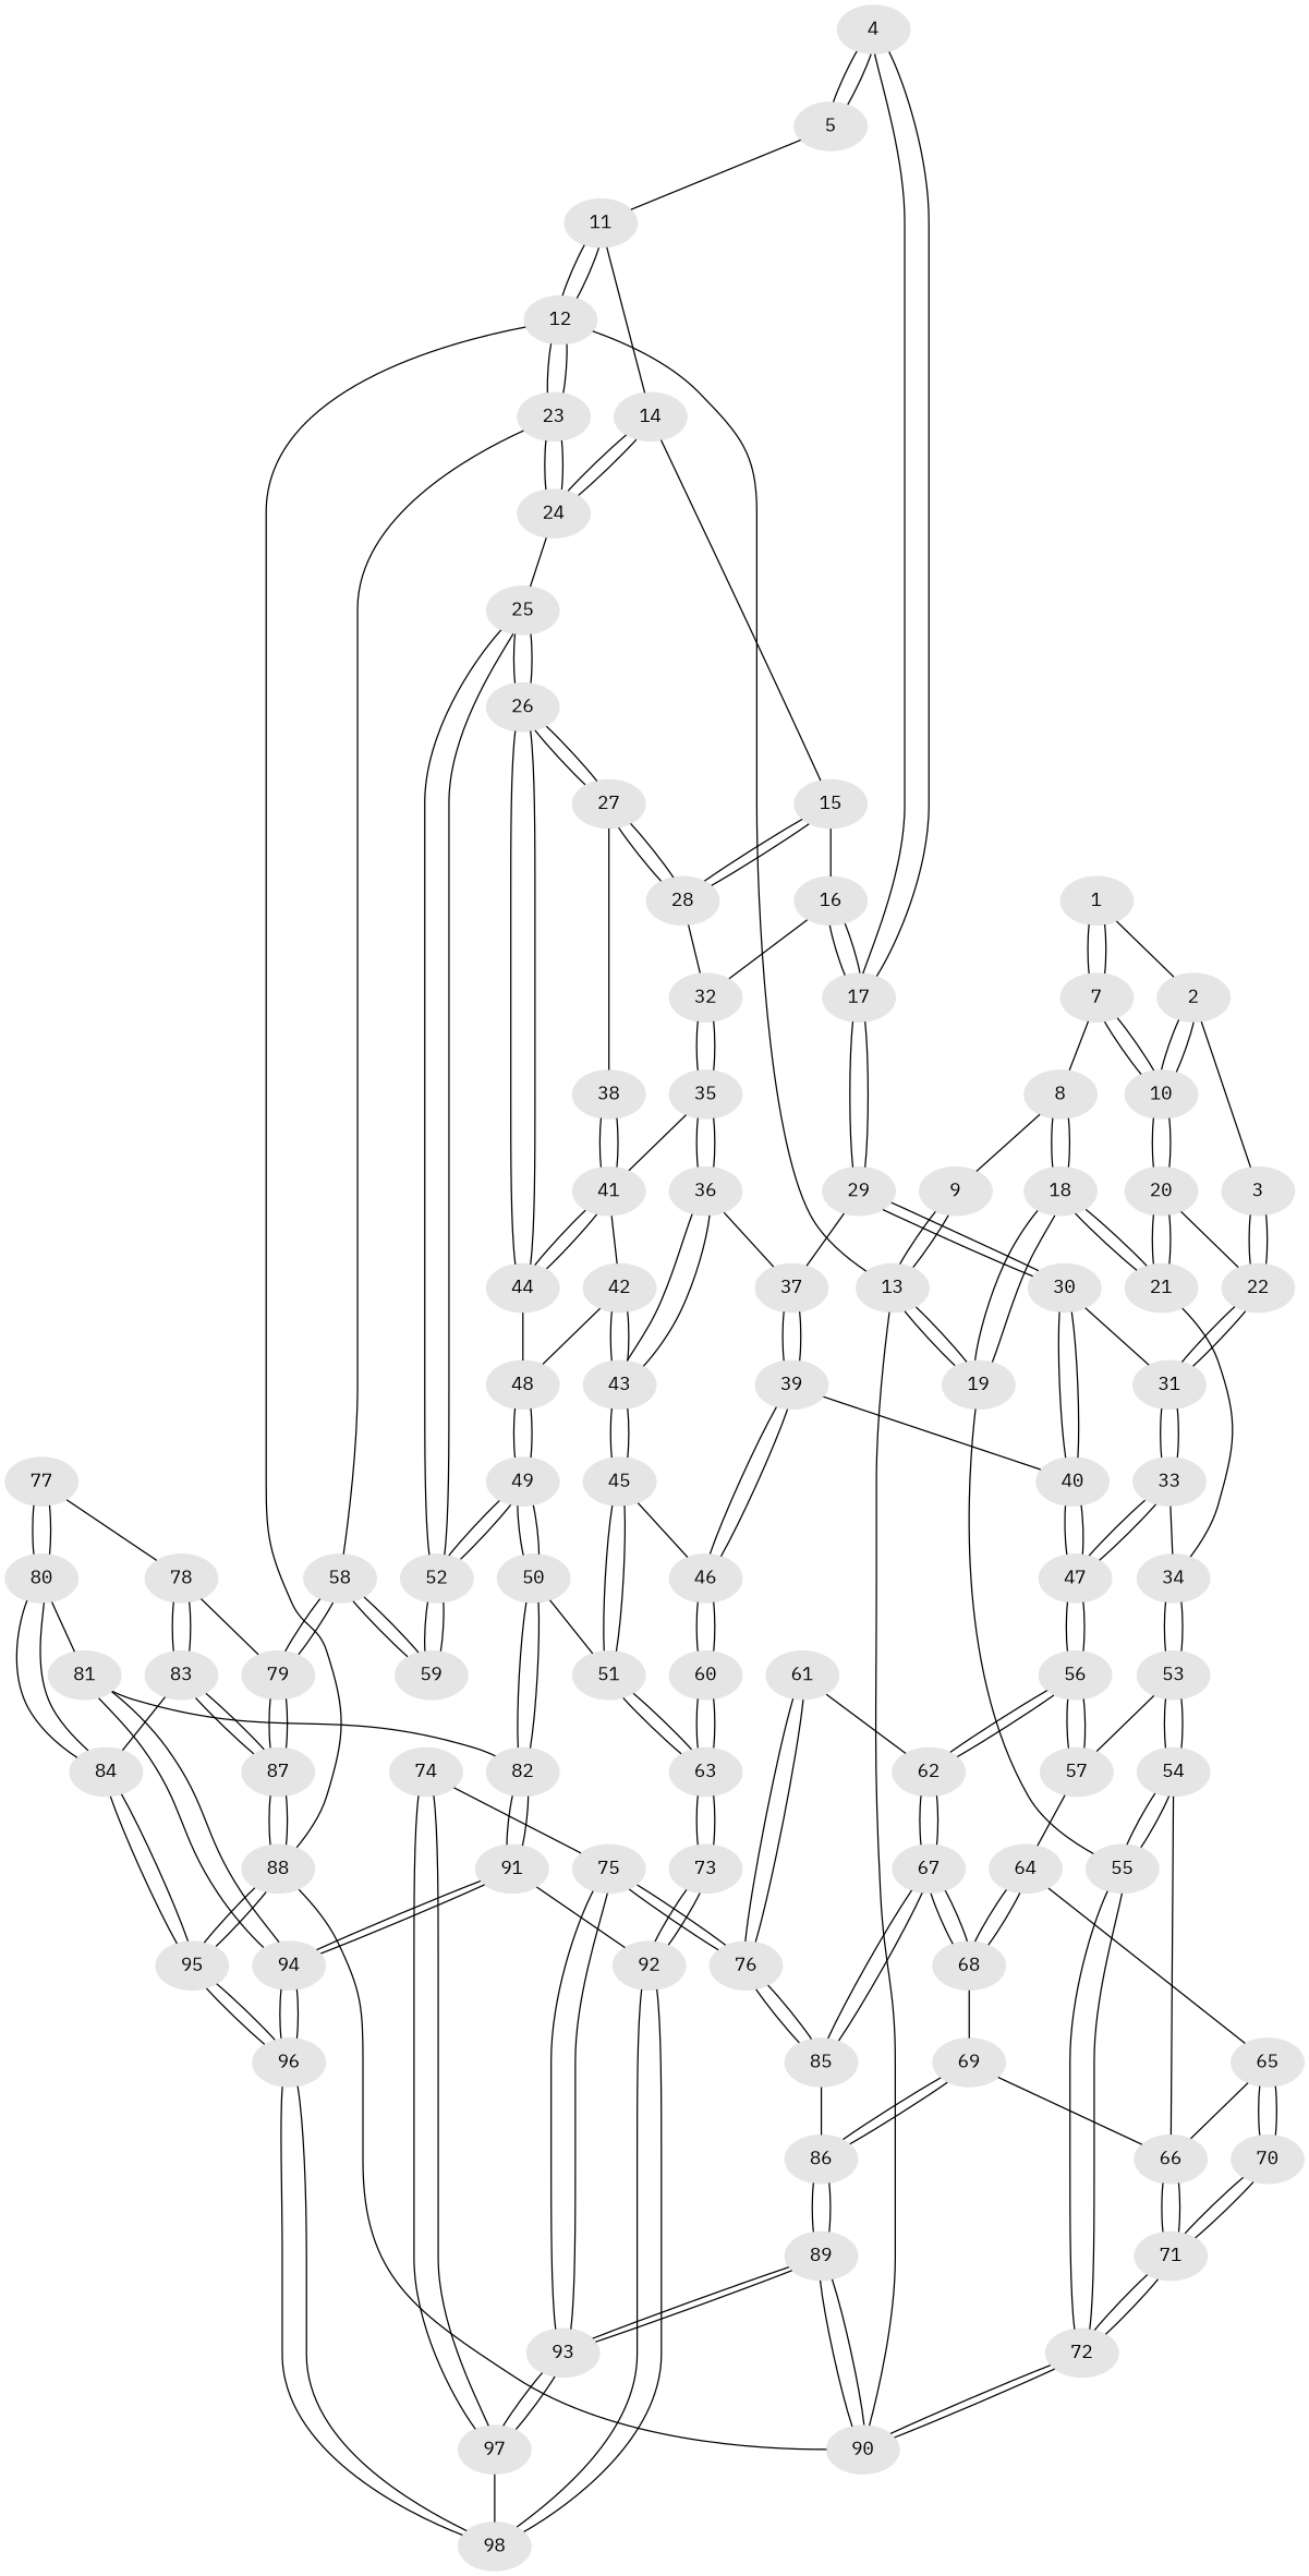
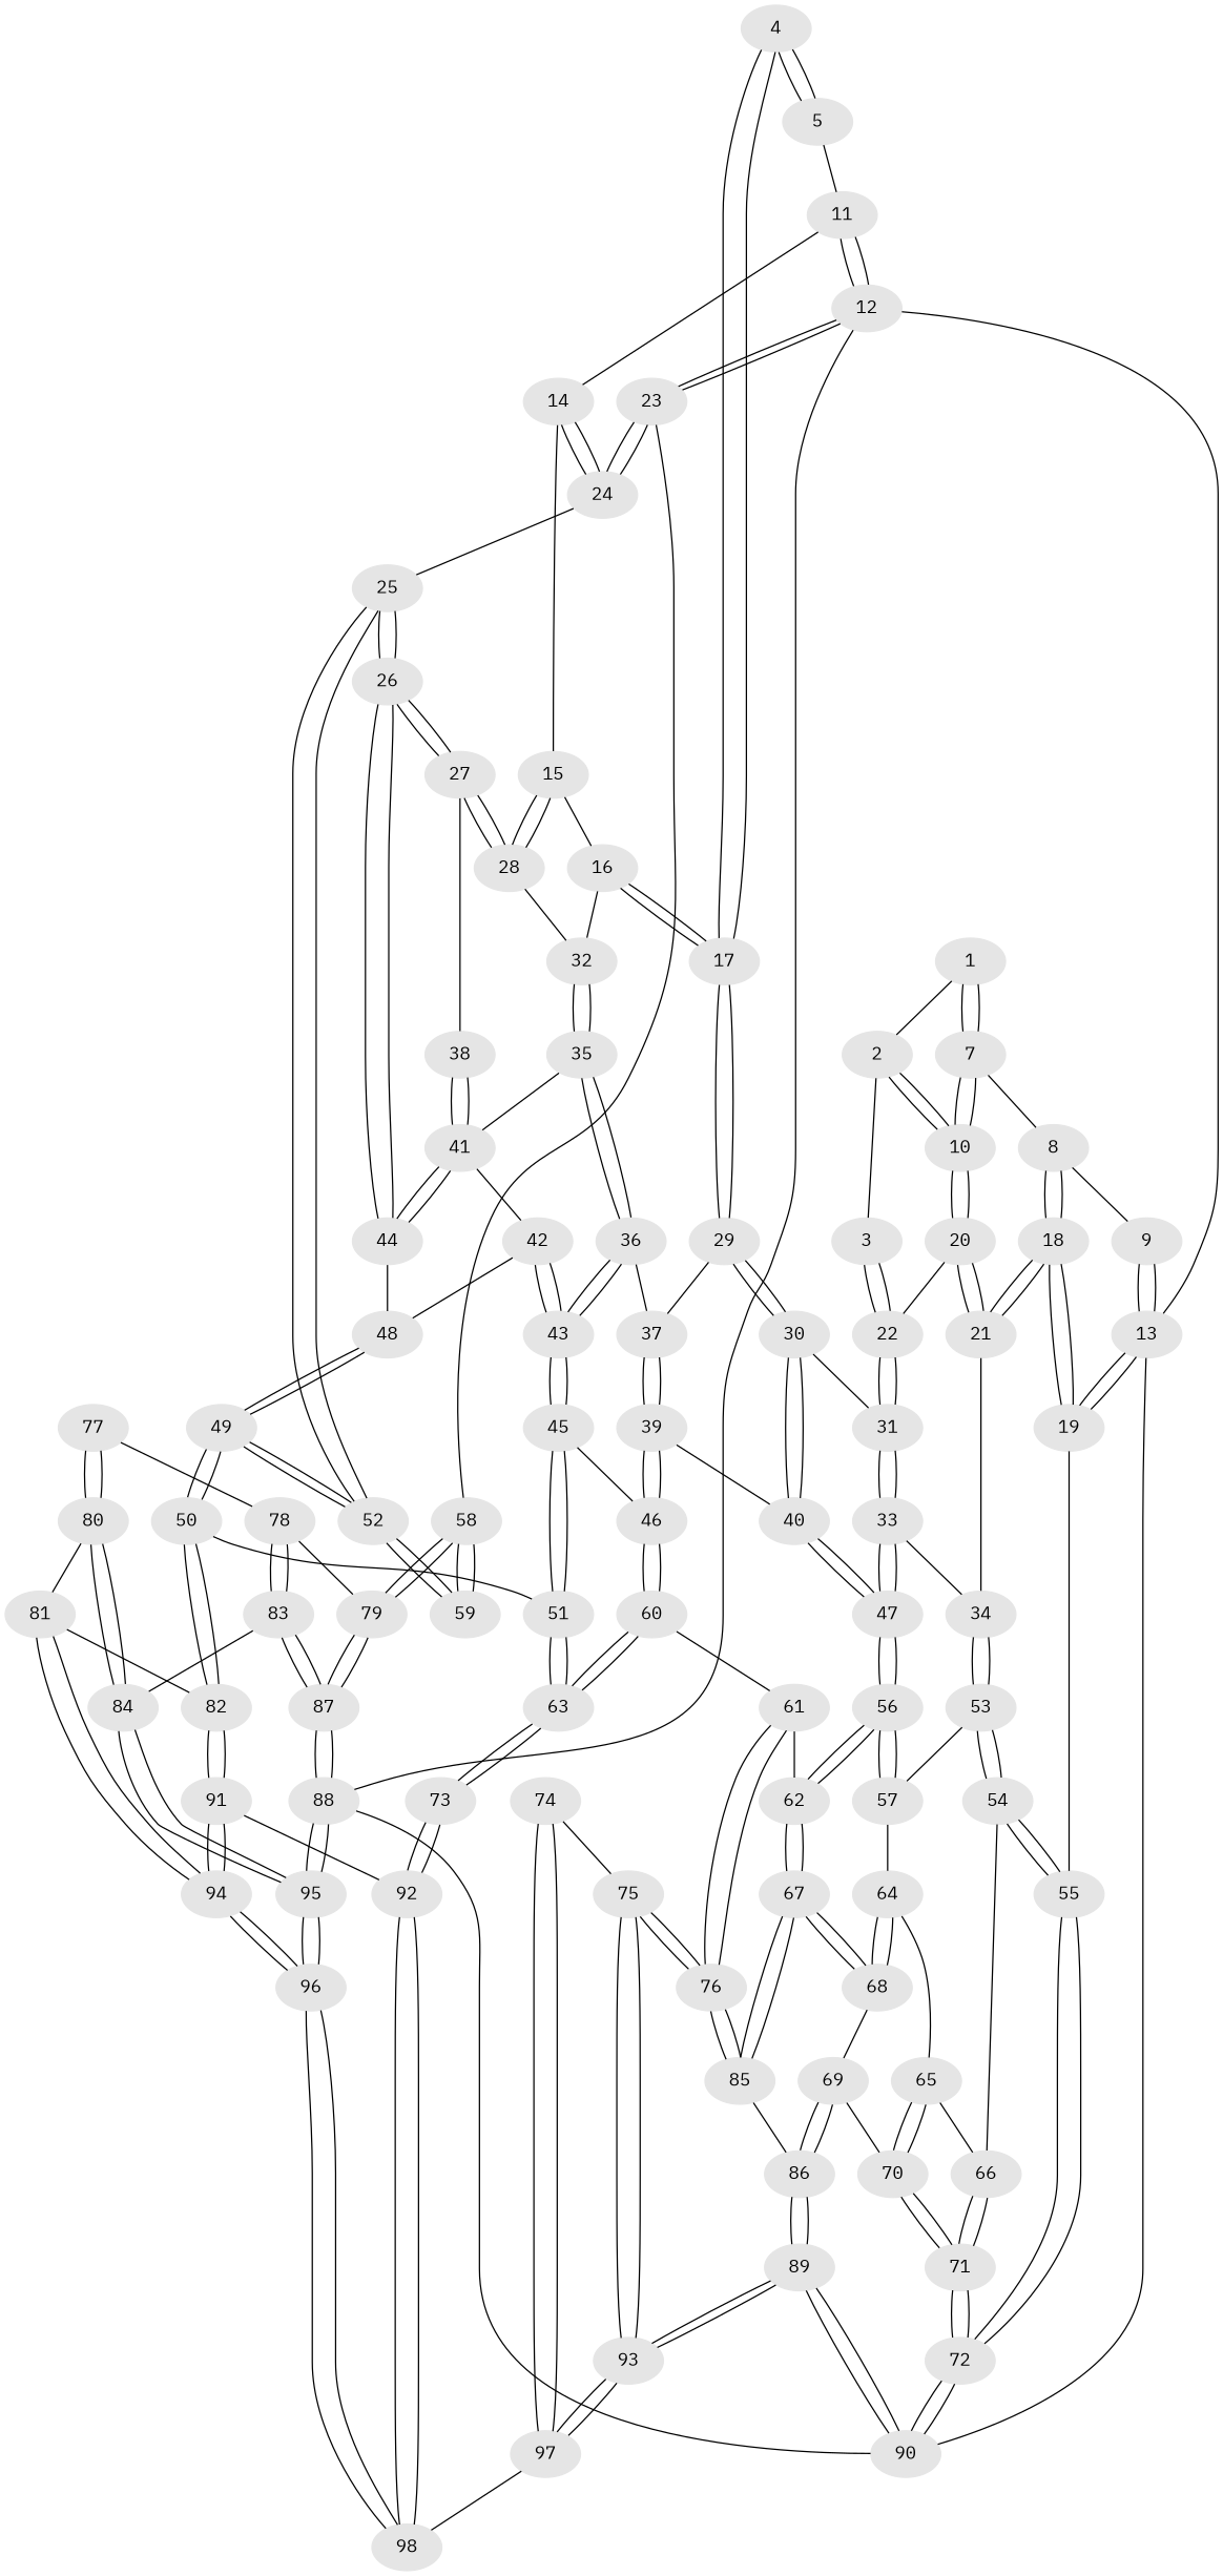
  graph {
    fontname="IBM Plex Mono"
    node [color=gray90 fontname="IBM Plex Mono" style=filled]
    edge [fontname="IBM Plex Mono"]
    1
    2
    7
    3
    10
    8
    22
    20
    4
    5
    17
    31
    11
    29
    12
    14
    9
    13
    18
    19
    21
    90
    23
    88
    15
    24
    58
    95
    55
    16
    28
    25
    32
    35
    30
    37
    34
    72
    53
    33
    59
    79
    26
    52
    27
    44
    38
    48
    41
    40
    39
    47
    36
    56
    54
    57
    43
    45
    46
    42
    60
    49
    51
    63
    61
    62
    50
    82
    91
    73
    66
    64
    71
    67
    65
    68
    87
    76
    85
    92
    70
    69
    86
    89
    74
    75
    97
    98
    93
    77
    78
    80
    83
    81
    84
    94
    96
    1 -- 2
    1 -- 7
    1 -- 7
    2 -- 3
    2 -- 10
    2 -- 10
    7 -- 10
    7 -- 10
    7 -- 8
    3 -- 22
    3 -- 22
    10 -- 20
    10 -- 20
    8 -- 9
    8 -- 18
    8 -- 18
    22 -- 31
    22 -- 31
    20 -- 22
    20 -- 21
    20 -- 21
    4 -- 5
    4 -- 5
    4 -- 17
    4 -- 17
    5 -- 11
    17 -- 29
    17 -- 29
    31 -- 33
    31 -- 33
    11 -- 12
    11 -- 12
    11 -- 14
    29 -- 30
    29 -- 30
    29 -- 37
    12 -- 13
    12 -- 23
    12 -- 23
    12 -- 88
    14 -- 15
    14 -- 24
    14 -- 24
    9 -- 13
    9 -- 13
    13 -- 19
    13 -- 19
    13 -- 90
    18 -- 19
    18 -- 19
    18 -- 21
    18 -- 21
    19 -- 55
    21 -- 34
    23 -- 24
    23 -- 24
    23 -- 58
    88 -- 90
    88 -- 95
    88 -- 95
    15 -- 16
    15 -- 28
    15 -- 28
    24 -- 25
    58 -- 59
    58 -- 59
    58 -- 79
    58 -- 79
    95 -- 96
    95 -- 96
    55 -- 72
    55 -- 72
    16 -- 17
    16 -- 17
    16 -- 32
    28 -- 32
    25 -- 26
    25 -- 26
    25 -- 52
    25 -- 52
    32 -- 35
    32 -- 35
    35 -- 41
    35 -- 36
    35 -- 36
    30 -- 31
    30 -- 40
    30 -- 40
    37 -- 39
    37 -- 39
    34 -- 53
    34 -- 53
    72 -- 90
    72 -- 90
    53 -- 54
    53 -- 54
    53 -- 57
    33 -- 34
    33 -- 47
    33 -- 47
    79 -- 87
    79 -- 87
    26 -- 27
    26 -- 27
    26 -- 44
    26 -- 44
    52 -- 59
    52 -- 59
    27 -- 28
    27 -- 28
    27 -- 38
    44 -- 48
    38 -- 41
    38 -- 41
    48 -- 49
    48 -- 49
    41 -- 44
    41 -- 44
    41 -- 42
    40 -- 47
    40 -- 47
    39 -- 40
    39 -- 46
    39 -- 46
    47 -- 56
    47 -- 56
    36 -- 37
    36 -- 43
    36 -- 43
    56 -- 57
    56 -- 57
    56 -- 62
    56 -- 62
    54 -- 55
    54 -- 55
    54 -- 66
    57 -- 64
    43 -- 45
    43 -- 45
    45 -- 46
    45 -- 51
    45 -- 51
    46 -- 60
    46 -- 60
    42 -- 48
    42 -- 43
    42 -- 43
    60 -- 63
    60 -- 63
+   60 -- 61
    49 -- 52
    49 -- 52
    49 -- 50
    49 -- 50
    51 -- 63
    51 -- 63
    63 -- 73
    63 -- 73
    61 -- 62
    61 -- 76
    61 -- 76
    62 -- 67
    62 -- 67
    50 -- 51
    50 -- 82
    50 -- 82
    82 -- 91
    82 -- 91
    91 -- 92
    91 -- 94
    91 -- 94
    73 -- 92
    73 -- 92
    66 -- 71
    66 -- 71
    64 -- 65
    64 -- 68
    64 -- 68
    71 -- 72
    71 -- 72
    67 -- 68
    67 -- 68
    67 -- 85
    67 -- 85
    65 -- 66
    65 -- 70
    65 -- 70
    68 -- 69
    87 -- 88
    87 -- 88
    76 -- 85
    76 -- 85
    85 -- 86
    92 -- 98
    92 -- 98
    70 -- 71
    70 -- 71
-   69 -- 66
+   69 -- 70
    69 -- 86
    69 -- 86
    86 -- 89
    86 -- 89
    89 -- 90
    89 -- 90
    89 -- 93
    89 -- 93
    74 -- 75
    74 -- 97
    74 -- 97
    75 -- 76
    75 -- 76
    75 -- 93
    75 -- 93
    97 -- 98
    93 -- 97
    93 -- 97
    77 -- 78
    77 -- 80
    77 -- 80
    78 -- 79
    78 -- 83
    78 -- 83
    80 -- 81
    80 -- 84
    80 -- 84
    83 -- 87
    83 -- 87
    83 -- 84
    81 -- 82
    81 -- 94
    81 -- 94
    84 -- 95
    84 -- 95
    94 -- 96
    94 -- 96
    96 -- 98
    96 -- 98
  }
